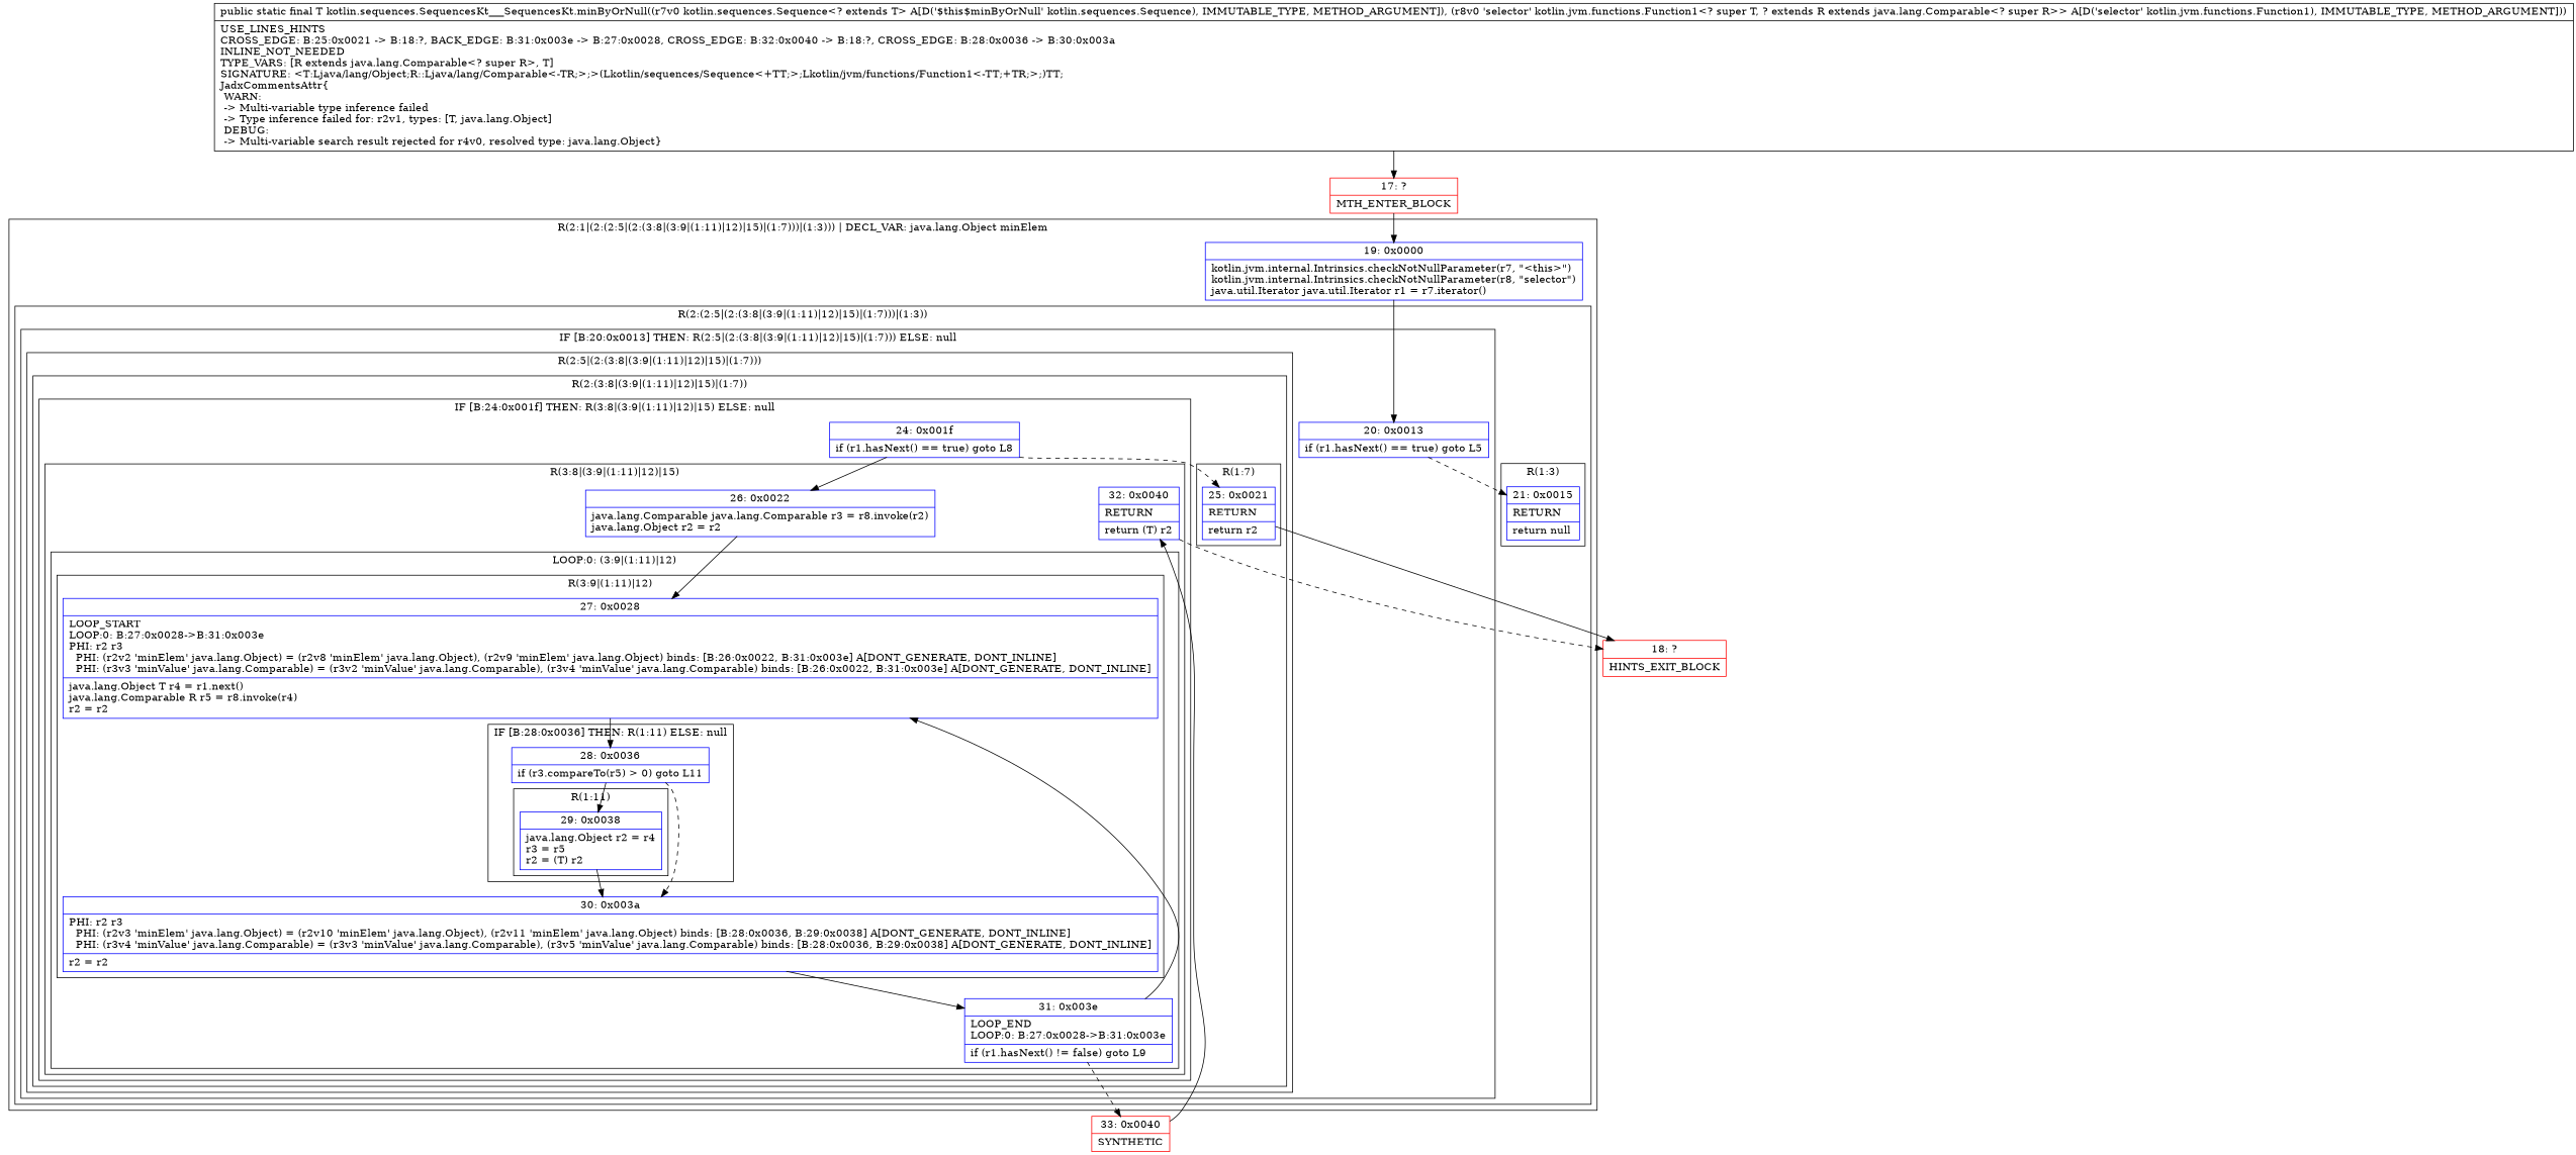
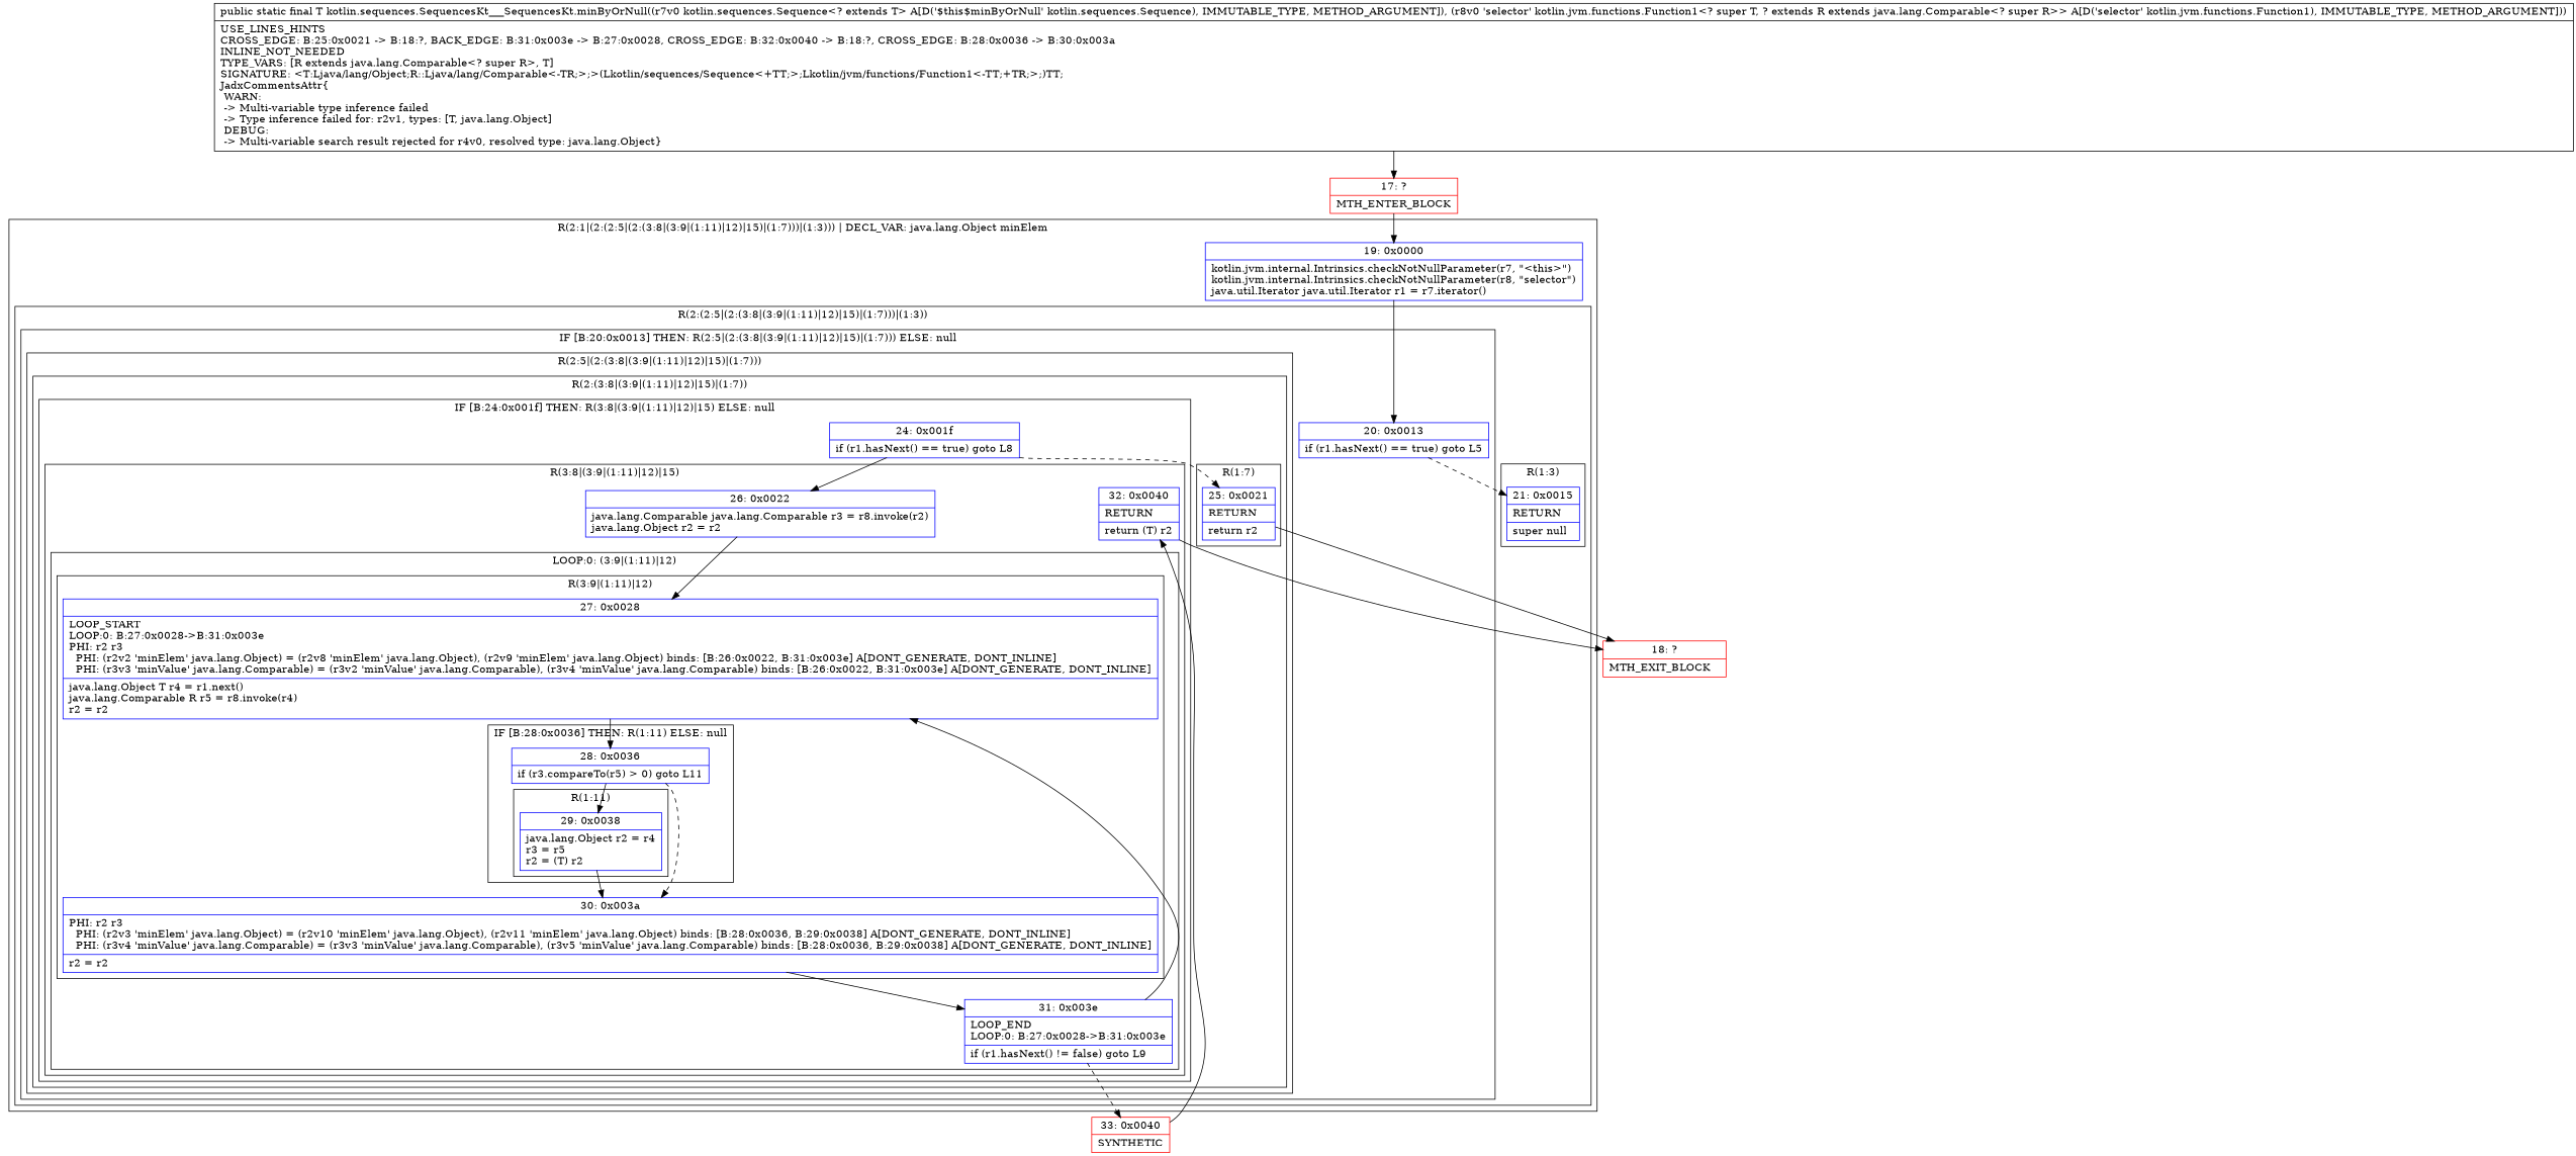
  digraph {
    node [color=blue shape=record]
    n1 [label="{29\:\ 0x0038|java.lang.Object r2 = r4\lr3 = r5\lr2 = (T) r2\l}"]
    n2 [label="{28\:\ 0x0036|if (r3.compareTo(r5) \> 0) goto L11\l}"]
    n3 [label="{27\:\ 0x0028|LOOP_START\lLOOP:0: B:27:0x0028\-\>B:31:0x003e\lPHI: r2 r3 \l  PHI: (r2v2 'minElem' java.lang.Object) = (r2v8 'minElem' java.lang.Object), (r2v9 'minElem' java.lang.Object) binds: [B:26:0x0022, B:31:0x003e] A[DONT_GENERATE, DONT_INLINE]\l  PHI: (r3v3 'minValue' java.lang.Comparable) = (r3v2 'minValue' java.lang.Comparable), (r3v4 'minValue' java.lang.Comparable) binds: [B:26:0x0022, B:31:0x003e] A[DONT_GENERATE, DONT_INLINE]\l|java.lang.Object T r4 = r1.next()\ljava.lang.Comparable R r5 = r8.invoke(r4)\lr2 = r2\l}"]
    n4 [label="{30\:\ 0x003a|PHI: r2 r3 \l  PHI: (r2v3 'minElem' java.lang.Object) = (r2v10 'minElem' java.lang.Object), (r2v11 'minElem' java.lang.Object) binds: [B:28:0x0036, B:29:0x0038] A[DONT_GENERATE, DONT_INLINE]\l  PHI: (r3v4 'minValue' java.lang.Comparable) = (r3v3 'minValue' java.lang.Comparable), (r3v5 'minValue' java.lang.Comparable) binds: [B:28:0x0036, B:29:0x0038] A[DONT_GENERATE, DONT_INLINE]\l|r2 = r2\l}"]
    n5 [label="{31\:\ 0x003e|LOOP_END\lLOOP:0: B:27:0x0028\-\>B:31:0x003e\l|if (r1.hasNext() != false) goto L9\l}"]
    n6 [label="{26\:\ 0x0022|java.lang.Comparable java.lang.Comparable r3 = r8.invoke(r2)\ljava.lang.Object r2 = r2\l}"]
    n7 [label="{32\:\ 0x0040|RETURN\l|return (T) r2\l}"]
    n8 [label="{24\:\ 0x001f|if (r1.hasNext() == true) goto L8\l}"]
    n9 [label="{25\:\ 0x0021|RETURN\l|return r2\l}"]
    n10 [label="{20\:\ 0x0013|if (r1.hasNext() == true) goto L5\l}"]
-   n11 [label="{21\:\ 0x0015|RETURN\l|return null\l}"]
+   n11 [label="{21\:\ 0x0015|RETURN\l|super null\l}"]
    n12 [label="{19\:\ 0x0000|kotlin.jvm.internal.Intrinsics.checkNotNullParameter(r7, \"\<this\>\")\lkotlin.jvm.internal.Intrinsics.checkNotNullParameter(r8, \"selector\")\ljava.util.Iterator java.util.Iterator r1 = r7.iterator()\l}"]
    n13 [color=red label="{33\:\ 0x0040|SYNTHETIC\l}"]
-   n14 [color=red label="{18\:\ ?|HINTS_EXIT_BLOCK\l}"]
+   n14 [color=red label="{18\:\ ?|MTH_EXIT_BLOCK\l}"]
    n15 [color=red label="{17\:\ ?|MTH_ENTER_BLOCK\l}"]
    n16 [label="{public static final T kotlin.sequences.SequencesKt___SequencesKt.minByOrNull((r7v0 kotlin.sequences.Sequence\<? extends T\> A[D('$this$minByOrNull' kotlin.sequences.Sequence), IMMUTABLE_TYPE, METHOD_ARGUMENT]), (r8v0 'selector' kotlin.jvm.functions.Function1\<? super T, ? extends R extends java.lang.Comparable\<? super R\>\> A[D('selector' kotlin.jvm.functions.Function1), IMMUTABLE_TYPE, METHOD_ARGUMENT]))  | USE_LINES_HINTS\lCROSS_EDGE: B:25:0x0021 \-\> B:18:?, BACK_EDGE: B:31:0x003e \-\> B:27:0x0028, CROSS_EDGE: B:32:0x0040 \-\> B:18:?, CROSS_EDGE: B:28:0x0036 \-\> B:30:0x003a\lINLINE_NOT_NEEDED\lTYPE_VARS: [R extends java.lang.Comparable\<? super R\>, T]\lSIGNATURE: \<T:Ljava\/lang\/Object;R::Ljava\/lang\/Comparable\<\-TR;\>;\>(Lkotlin\/sequences\/Sequence\<+TT;\>;Lkotlin\/jvm\/functions\/Function1\<\-TT;+TR;\>;)TT;\lJadxCommentsAttr\{\l WARN: \l \-\> Multi\-variable type inference failed\l \-\> Type inference failed for: r2v1, types: [T, java.lang.Object]\l DEBUG: \l \-\> Multi\-variable search result rejected for r4v0, resolved type: java.lang.Object\}\l}" color=""]
    subgraph cluster_1 {
      label="R(2:1|(2:(2:5|(2:(3:8|(3:9|(1:11)|12)|15)|(1:7)))|(1:3))) | DECL_VAR: java.lang.Object minElem\l"
      n12
      subgraph cluster_2 {
        label="R(2:(2:5|(2:(3:8|(3:9|(1:11)|12)|15)|(1:7)))|(1:3))"
        subgraph cluster_3 {
          label="IF [B:20:0x0013] THEN: R(2:5|(2:(3:8|(3:9|(1:11)|12)|15)|(1:7))) ELSE: null"
          n10
          subgraph cluster_4 {
            label="R(2:5|(2:(3:8|(3:9|(1:11)|12)|15)|(1:7)))"
            subgraph cluster_5 {
              label="R(2:(3:8|(3:9|(1:11)|12)|15)|(1:7))"
              subgraph cluster_6 {
                label="IF [B:24:0x001f] THEN: R(3:8|(3:9|(1:11)|12)|15) ELSE: null"
                n8
                subgraph cluster_7 {
                  label="R(3:8|(3:9|(1:11)|12)|15)"
                  n6
                  n7
                  subgraph cluster_8 {
                    label="LOOP:0: (3:9|(1:11)|12)"
                    n5
                    subgraph cluster_9 {
                      label="R(3:9|(1:11)|12)"
                      n3
                      n4
                      subgraph cluster_10 {
                        label="IF [B:28:0x0036] THEN: R(1:11) ELSE: null"
                        n2
                        subgraph cluster_11 {
                          label="R(1:11)"
                          n1
                        }
                      }
                    }
                  }
                }
              }
              subgraph cluster_12 {
                label="R(1:7)"
                n9
              }
            }
          }
        }
        subgraph cluster_13 {
          label="R(1:3)"
          n11
        }
      }
    }
    n1 -> n4
    n2 -> n1
    n2 -> n4 [style=dashed]
    n3 -> n2
    n4 -> n5
    n5 -> n3
    n5 -> n13 [style=dashed]
    n6 -> n3
-   n7 -> n14 [style=dashed]
+   n7 -> n14
    n8 -> n6
    n8 -> n9 [style=dashed]
    n9 -> n14
    n10 -> n11 [style=dashed]
    n12 -> n10
    n13 -> n7
    n15 -> n12
    n16 -> n15
  }
